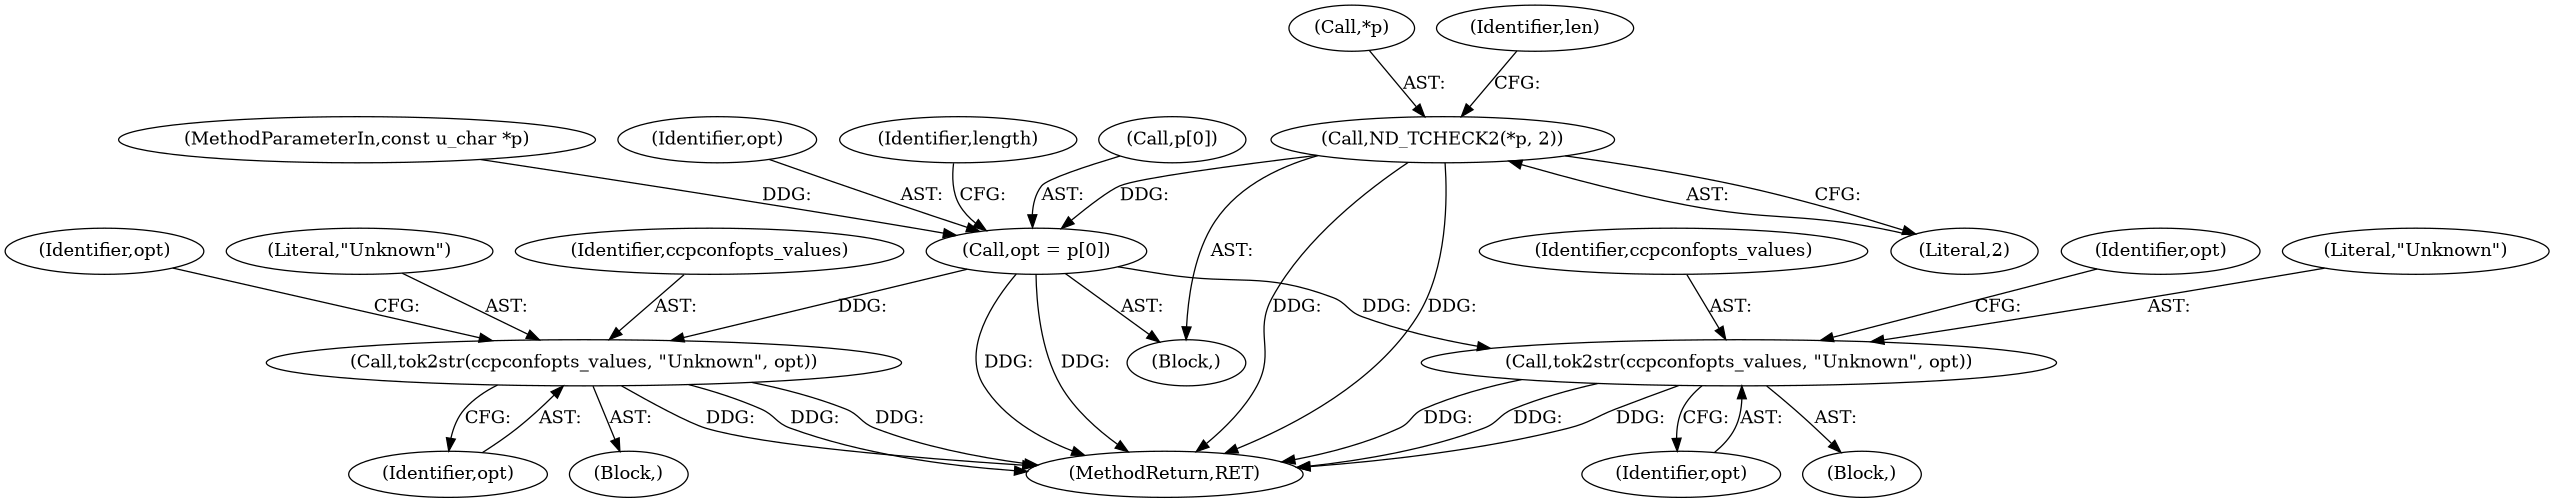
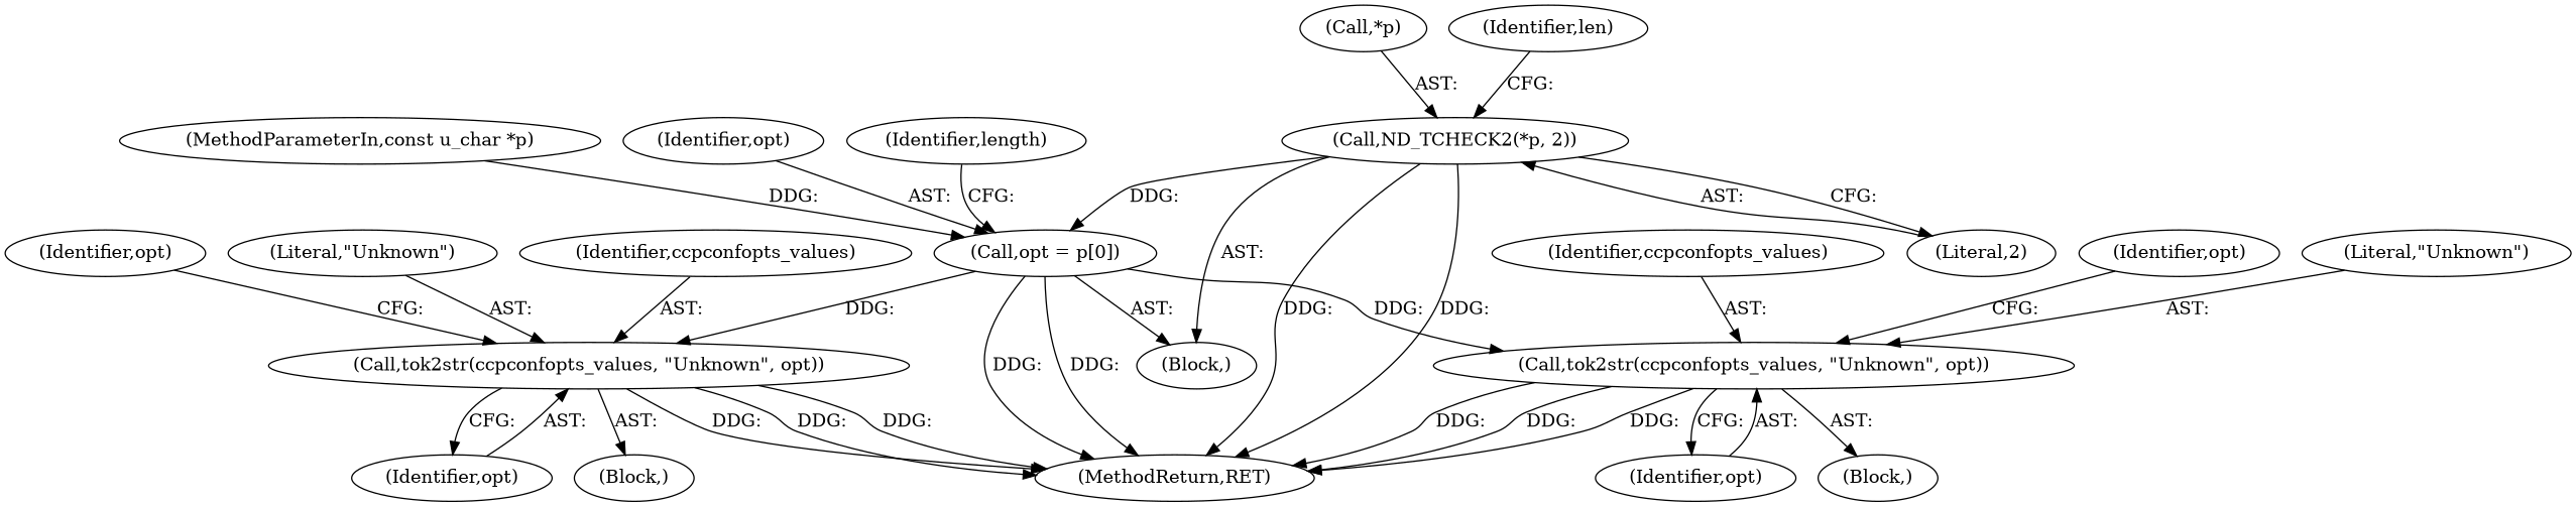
  digraph {
    n1 [label="(Call,ND_TCHECK2(*p, 2))"]
    n2 [label="(Call,opt = p[0])"]
    n3 [label="(Block,)"]
    n4 [label="(Literal,2)"]
    n5 [label="(MethodReturn,RET)"]
    n6 [label="(Call,tok2str(ccpconfopts_values, \"Unknown\", opt))"]
    n7 [label="(Call,tok2str(ccpconfopts_values, \"Unknown\", opt))"]
    n8 [label="(Identifier,opt)"]
    n9 [label="(Block,)"]
    n10 [label="(Identifier,opt)"]
    n11 [label="(Block,)"]
-   n12 [label="(Call,p[0])"]
    n13 [label="(MethodParameterIn,const u_char *p)"]
    n14 [label="(Literal,\"Unknown\")"]
    n15 [label="(Identifier,opt)"]
    n16 [label="(Identifier,ccpconfopts_values)"]
    n17 [label="(Literal,\"Unknown\")"]
    n18 [label="(Call,*p)"]
    n19 [label="(Identifier,ccpconfopts_values)"]
    n20 [label="(Identifier,opt)"]
    n21 [label="(Identifier,opt)"]
    n22 [label="(Identifier,len)"]
    n23 [label="(Identifier,length)"]
    n1 -> n2 [label="DDG: "]
    n1 -> n3 [label="AST: "]
    n1 -> n4 [label="CFG: "]
    n1 -> n5 [label="DDG: "]
    n1 -> n5 [label="DDG: "]
    n2 -> n3 [label="AST: "]
    n2 -> n5 [label="DDG: "]
    n2 -> n5 [label="DDG: "]
    n2 -> n6 [label="DDG: "]
    n2 -> n7 [label="DDG: "]
    n4 -> n1 [label="AST: "]
    n6 -> n5 [label="DDG: "]
    n6 -> n5 [label="DDG: "]
    n6 -> n5 [label="DDG: "]
    n6 -> n8 [label="CFG: "]
    n6 -> n9 [label="AST: "]
    n7 -> n5 [label="DDG: "]
    n7 -> n5 [label="DDG: "]
    n7 -> n5 [label="DDG: "]
    n7 -> n10 [label="CFG: "]
    n7 -> n11 [label="AST: "]
    n8 -> n6 [label="AST: "]
    n10 -> n7 [label="AST: "]
-   n12 -> n2 [label="AST: "]
    n13 -> n2 [label="DDG: "]
    n14 -> n7 [label="AST: "]
    n15 -> n2 [label="AST: "]
    n16 -> n7 [label="AST: "]
    n17 -> n6 [label="AST: "]
    n18 -> n1 [label="AST: "]
    n19 -> n6 [label="AST: "]
    n20 -> n7 [label="CFG: "]
    n21 -> n6 [label="CFG: "]
    n22 -> n1 [label="CFG: "]
    n23 -> n2 [label="CFG: "]
  }
